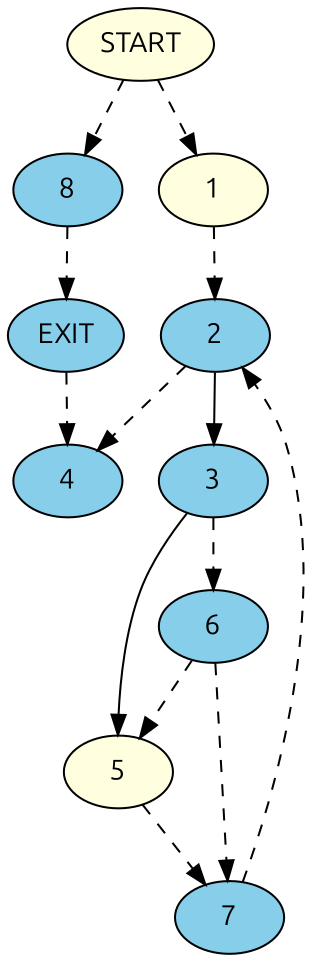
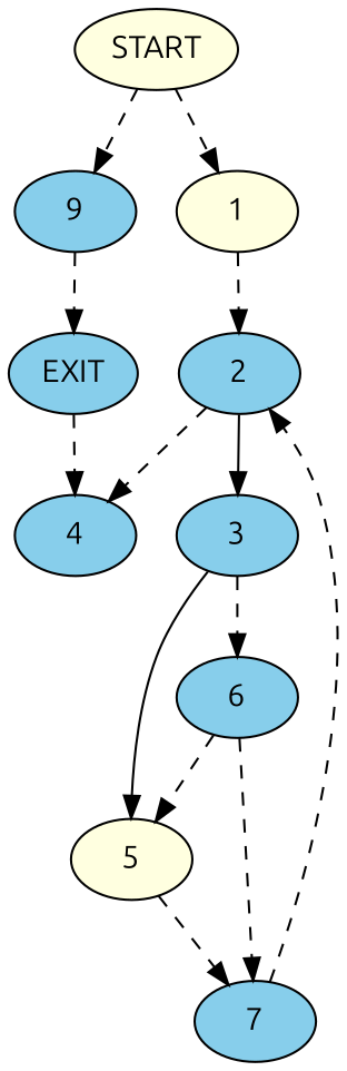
  digraph {
    fontname=Ubuntu
    node [fillcolor=skyblue fontname=Ubuntu style=filled]
    edge [fontname=Ubuntu style=dashed]
    n1 [fillcolor=lightyellow label=START]
    1 [fillcolor=lightyellow]
-   8
+   8 [label=9]
    2
    n5 [label=EXIT]
    4
    3
    5 [fillcolor=lightyellow]
    6
    7
    n1 -> 1
    n1 -> 8
    1 -> 2
    8 -> n5
    2 -> 4
    2 -> 3 [style=solid]
    n5 -> 4
    3 -> 5 [style=solid]
    3 -> 6
    5 -> 7
    6 -> 5
    6 -> 7
    7 -> 2
  }
